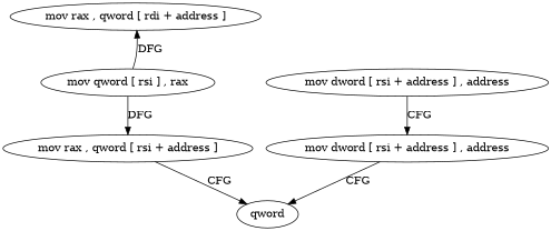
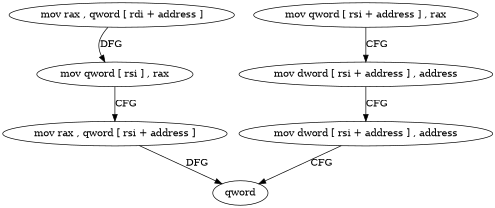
  digraph {
    n1 [label="mov rax , qword [ rdi + address ]"]
    n2 [label="mov qword [ rsi ] , rax"]
    n3 [label="mov rax , qword [ rsi + address ]"]
    n4 [label=qword]
+   n5 [label="mov qword [ rsi + address ] , rax"]
    n6 [label="mov dword [ rsi + address ] , address"]
    n7 [label="mov dword [ rsi + address ] , address"]
-   n2 -> n1 [label=DFG]
-   n2 -> n3 [label=DFG]
-   n3 -> n4 [label=CFG]
+   n1 -> n2 [label=DFG]
+   n2 -> n3 [label=CFG]
+   n3 -> n4 [label=DFG]
+   n5 -> n6 [label=CFG]
    n6 -> n7 [label=CFG]
    n7 -> n4 [label=CFG]
  }
